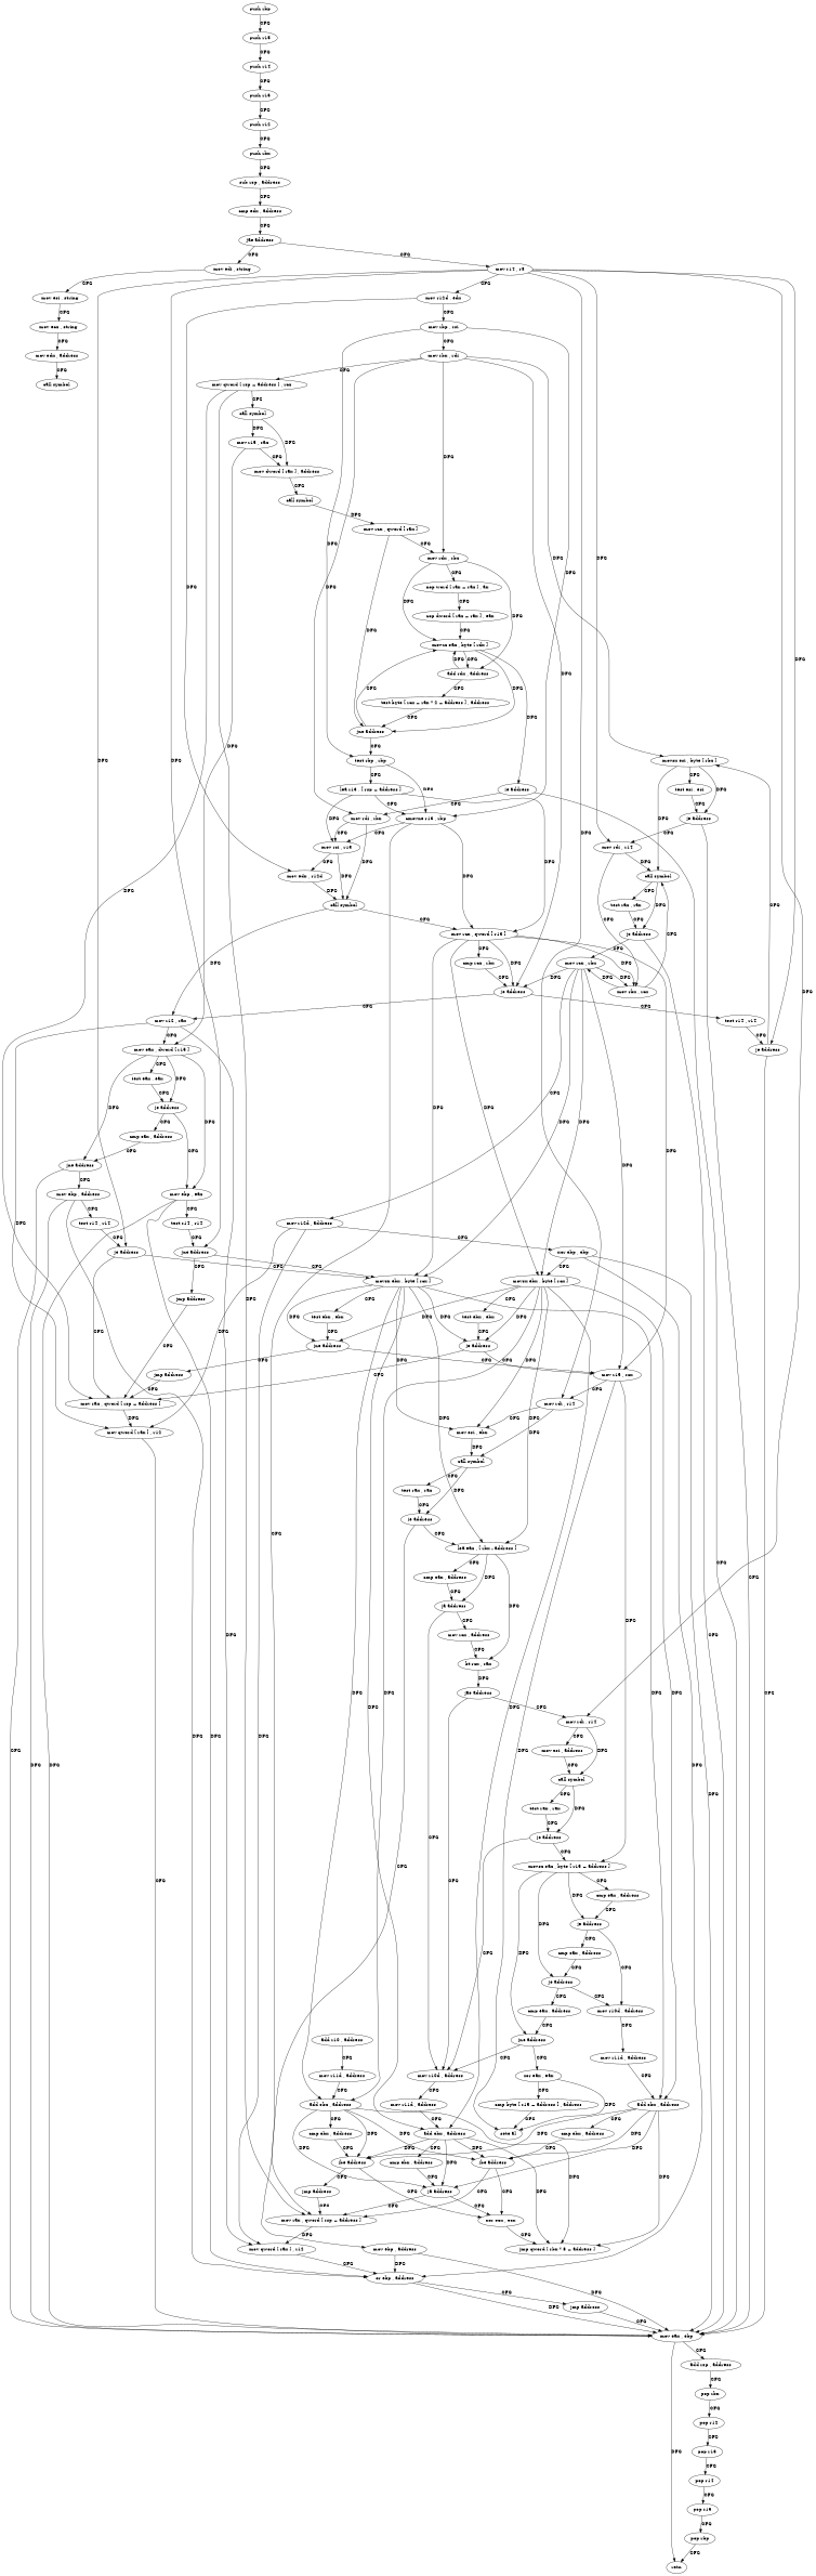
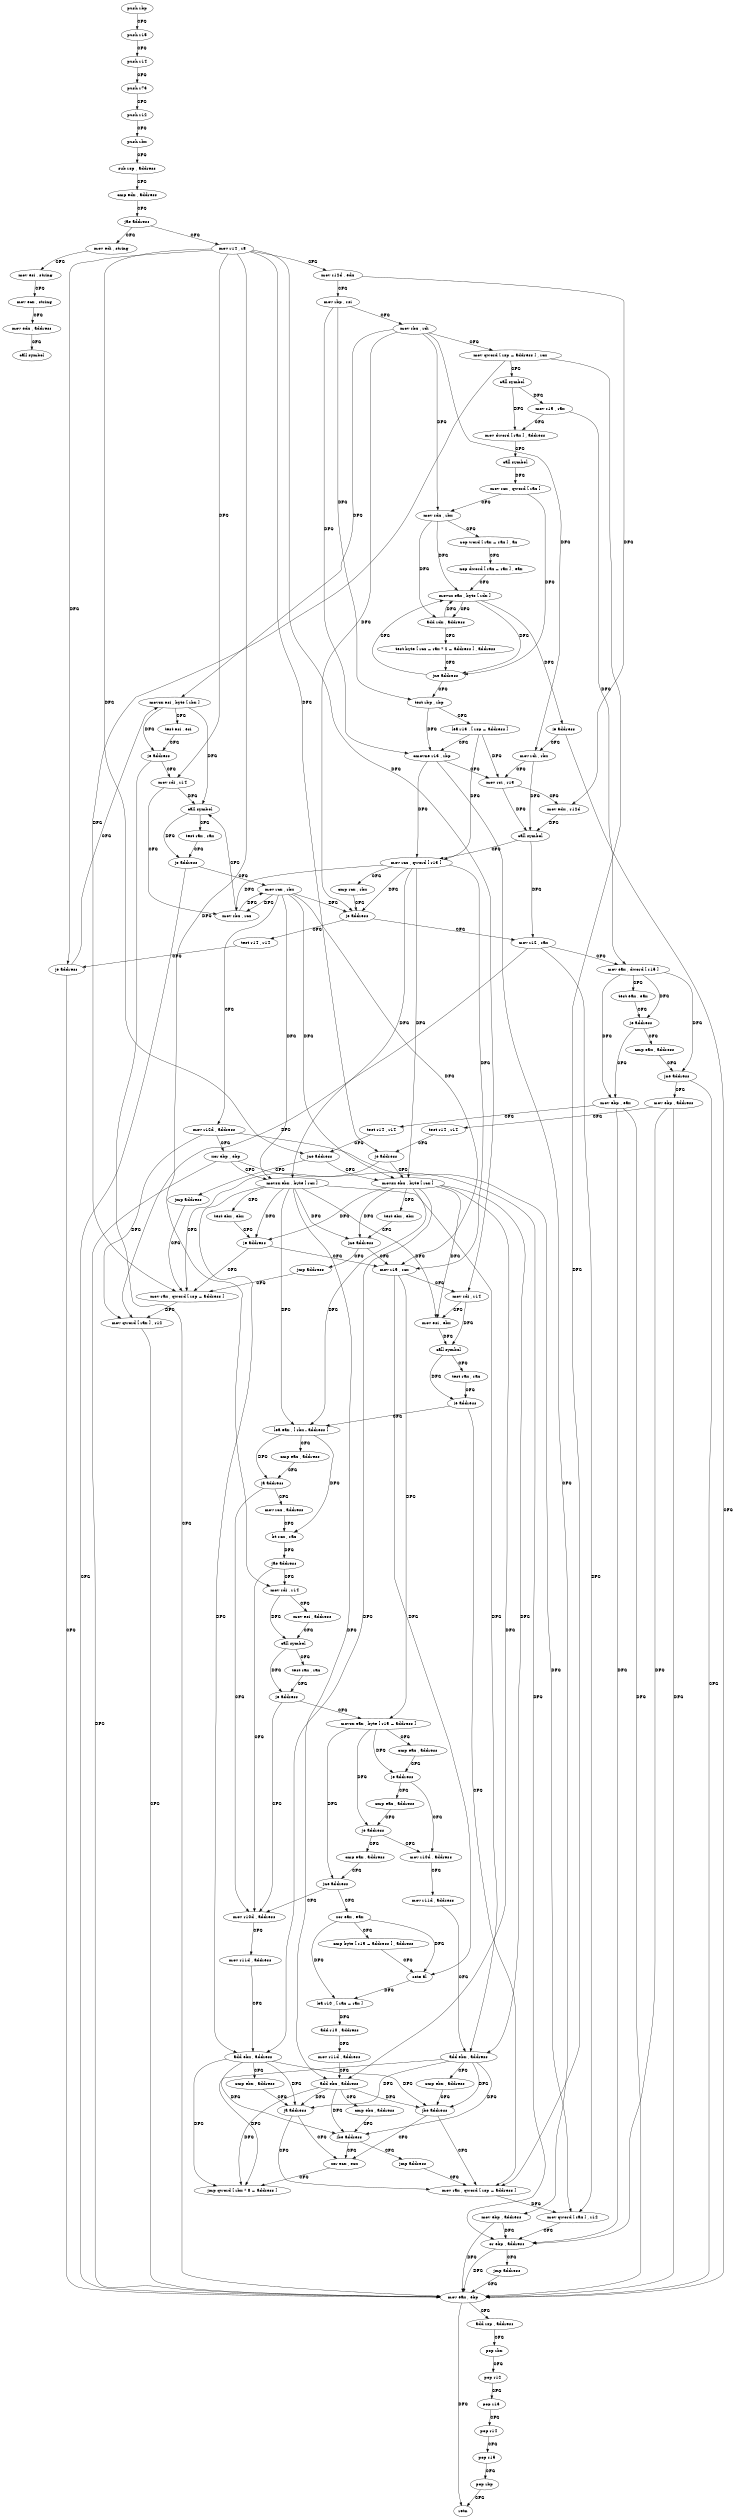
  digraph {
    n1 [label="push rbp"]
    n2 [label="push r15"]
    n3 [label="push r14"]
-   n4 [label="push r13"]
+   n4 [label="push r73"]
    n5 [label="push r12"]
    n6 [label="push rbx"]
    n7 [label="sub rsp , address"]
    n8 [label="cmp edx , address"]
    n9 [label="jae address"]
    n10 [label="mov edi , string"]
    n11 [label="mov r14 , r8"]
    n12 [label="mov esi , string"]
    n13 [label="mov r12d , edx"]
    n14 [label="je address"]
    n15 [label="mov rdi , r14"]
    n16 [label="jne address"]
    n17 [label="je address"]
    n18 [label="mov rdi , r14"]
    n19 [label="mov rdi , r14"]
    n20 [label="mov ecx , string"]
    n21 [label="mov rbp , rsi"]
    n22 [label="mov edx , r12d"]
    n23 [label="movsx esi , byte [ rbx ]"]
    n24 [label="mov eax , ebp"]
    n25 [label="mov rbx , rcx"]
    n26 [label="call symbol"]
    n27 [label="movsx ebx , byte [ rcx ]"]
    n28 [label="jmp address"]
    n29 [label="mov rax , qword [ rsp + address ]"]
    n30 [label="mov esi , ebx"]
    n31 [label="call symbol"]
    n32 [label="mov esi , address"]
    n33 [label="call symbol"]
    n34 [label="mov edx , address"]
    n35 [label="call symbol"]
    n36 [label="mov rbx , rdi"]
    n37 [label="test rbp , rbp"]
    n38 [label="cmovne r13 , rbp"]
    n39 [label="call symbol"]
    n40 [label="mov qword [ rsp + address ] , rcx"]
    n41 [label="mov rdx , rbx"]
    n42 [label="mov rdi , rbx"]
    n43 [label="je address"]
    n44 [label="lea r13 , [ rsp + address ]"]
    n45 [label="mov rsi , r13"]
    n46 [label="mov rcx , qword [ r13 ]"]
    n47 [label="mov ebp , address"]
    n48 [label="call symbol"]
    n49 [label="mov rax , qword [ rsp + address ]"]
    n50 [label="nop word [ rax + rax ] , ax"]
    n51 [label="movzx eax , byte [ rdx ]"]
    n52 [label="add rdx , address"]
    n53 [label="mov r12 , rax"]
    n54 [label="test r14 , r14"]
    n55 [label="test esi , esi"]
    n56 [label="je address"]
    n57 [label="mov r15 , rax"]
    n58 [label="mov dword [ rax ] , address"]
    n59 [label="mov qword [ rax ] , r12"]
    n60 [label="mov qword [ rax ] , r12"]
    n61 [label="mov eax , dword [ r15 ]"]
    n62 [label="call symbol"]
    n63 [label="test eax , eax"]
    n64 [label="je address"]
    n65 [label="mov ebp , eax"]
    n66 [label="jne address"]
    n67 [label="mov rcx , qword [ rax ]"]
    n68 [label="jne address"]
    n69 [label="nop dword [ rax + rax ] , eax"]
    n70 [label="je address"]
    n71 [label="test byte [ rcx + rax * 2 + address ] , address"]
    n72 [label="cmp rcx , rbx"]
    n73 [label="mov r15 , rcx"]
    n74 [label="movsx ebx , byte [ rcx ]"]
    n75 [label="or ebp , address"]
    n76 [label="add rsp , address"]
    n77 [label=retn]
    n78 [label="jmp address"]
    n79 [label="pop rbx"]
    n80 [label="pop r12"]
    n81 [label="pop r13"]
    n82 [label="pop r14"]
    n83 [label="pop r15"]
    n84 [label="pop rbp"]
    n85 [label="test ebx , ebx"]
    n86 [label="jne address"]
    n87 [label="je address"]
    n88 [label="lea eax , [ rbx - address ]"]
    n89 [label="add ebx , address"]
    n90 [label="add ebx , address"]
    n91 [label="add ebx , address"]
    n92 [label="mov rcx , rbx"]
    n93 [label="movsx eax , byte [ r15 + address ]"]
    n94 [label="sete al"]
    n95 [label="test ebx , ebx"]
    n96 [label="test rax , rax"]
    n97 [label="je address"]
    n98 [label="cmp eax , address"]
    n99 [label="test r14 , r14"]
    n100 [label="mov ebp , address"]
    n101 [label="jmp address"]
    n102 [label="cmp eax , address"]
    n103 [label="ja address"]
    n104 [label="bt rcx , rax"]
    n105 [label="cmp ebx , address"]
    n106 [label="ja address"]
    n107 [label="jmp qword [ rbx * 8 + address ]"]
    n108 [label="jbe address"]
    n109 [label="jbe address"]
    n110 [label="cmp ebx , address"]
    n111 [label="cmp ebx , address"]
    n112 [label="test r14 , r14"]
    n113 [label="mov r12d , address"]
    n114 [label="xor ebp , ebp"]
    n115 [label="cmp eax , address"]
    n116 [label="je address"]
    n117 [label="je address"]
    n118 [label="jne address"]
+   n119 [label="lea r10 , [ rax + rax ]"]
    n120 [label="test rax , rax"]
    n121 [label="je address"]
    n122 [label="mov r10d , address"]
    n123 [label="mov rcx , address"]
    n124 [label="jae address"]
    n125 [label="mov r11d , address"]
    n126 [label="xor ecx , ecx"]
    n127 [label="jmp address"]
    n128 [label="test rax , rax"]
    n129 [label="je address"]
    n130 [label="mov r10d , address"]
    n131 [label="cmp eax , address"]
    n132 [label="cmp eax , address"]
    n133 [label="xor eax , eax"]
    n134 [label="mov r11d , address"]
    n135 [label="cmp byte [ r15 + address ] , address"]
    n136 [label="add r10 , address"]
    n137 [label="mov r11d , address"]
    n1 -> n2 [label=CFG]
    n2 -> n3 [label=CFG]
    n3 -> n4 [label=CFG]
    n4 -> n5 [label=CFG]
    n5 -> n6 [label=CFG]
    n6 -> n7 [label=CFG]
    n7 -> n8 [label=CFG]
    n8 -> n9 [label=CFG]
    n9 -> n10 [label=CFG]
    n9 -> n11 [label=CFG]
    n10 -> n12 [label=CFG]
    n11 -> n13 [label=CFG]
    n11 -> n14 [label=DFG]
    n11 -> n15 [label=DFG]
    n11 -> n16 [label=DFG]
    n11 -> n17 [label=DFG]
    n11 -> n18 [label=DFG]
    n11 -> n19 [label=DFG]
    n12 -> n20 [label=CFG]
    n13 -> n21 [label=CFG]
    n13 -> n22 [label=DFG]
    n14 -> n23 [label=CFG]
    n14 -> n24 [label=CFG]
    n15 -> n25 [label=CFG]
    n15 -> n26 [label=DFG]
    n16 -> n27 [label=CFG]
    n16 -> n28 [label=CFG]
    n17 -> n27 [label=CFG]
    n17 -> n29 [label=CFG]
    n18 -> n30 [label=CFG]
    n18 -> n31 [label=DFG]
    n19 -> n32 [label=CFG]
    n19 -> n33 [label=DFG]
    n20 -> n34 [label=CFG]
    n21 -> n36 [label=CFG]
    n21 -> n37 [label=DFG]
    n21 -> n38 [label=DFG]
    n22 -> n39 [label=DFG]
    n23 -> n26 [label=DFG]
    n23 -> n55 [label=CFG]
    n23 -> n56 [label=DFG]
    n24 -> n76 [label=CFG]
    n24 -> n77 [label=DFG]
    n25 -> n26 [label=CFG]
    n25 -> n92 [label=DFG]
    n26 -> n96 [label=CFG]
    n26 -> n97 [label=DFG]
    n27 -> n30 [label=DFG]
    n27 -> n85 [label=CFG]
    n27 -> n86 [label=DFG]
    n27 -> n87 [label=DFG]
    n27 -> n88 [label=DFG]
    n27 -> n89 [label=DFG]
    n27 -> n90 [label=DFG]
    n27 -> n91 [label=DFG]
    n28 -> n29 [label=CFG]
    n29 -> n59 [label=DFG]
    n30 -> n31 [label=DFG]
    n31 -> n120 [label=CFG]
    n31 -> n121 [label=DFG]
    n32 -> n33 [label=CFG]
    n33 -> n128 [label=CFG]
    n33 -> n129 [label=DFG]
    n34 -> n35 [label=CFG]
    n36 -> n23 [label=DFG]
    n36 -> n40 [label=CFG]
    n36 -> n41 [label=DFG]
    n36 -> n42 [label=DFG]
    n36 -> n43 [label=DFG]
    n37 -> n38 [label=DFG]
    n37 -> n44 [label=CFG]
    n38 -> n45 [label=CFG]
    n38 -> n46 [label=DFG]
    n38 -> n47 [label=CFG]
    n39 -> n46 [label=CFG]
    n39 -> n53 [label=DFG]
    n40 -> n29 [label=DFG]
    n40 -> n48 [label=CFG]
    n40 -> n49 [label=DFG]
    n41 -> n50 [label=CFG]
    n41 -> n51 [label=DFG]
    n41 -> n52 [label=DFG]
    n42 -> n39 [label=DFG]
    n42 -> n45 [label=CFG]
    n43 -> n53 [label=CFG]
    n43 -> n54 [label=CFG]
    n44 -> n38 [label=CFG]
    n44 -> n45 [label=DFG]
    n44 -> n46 [label=DFG]
    n45 -> n22 [label=CFG]
    n45 -> n39 [label=DFG]
    n46 -> n25 [label=DFG]
    n46 -> n27 [label=DFG]
    n46 -> n43 [label=DFG]
    n46 -> n72 [label=CFG]
    n46 -> n73 [label=DFG]
    n46 -> n74 [label=DFG]
    n47 -> n24 [label=DFG]
    n47 -> n75 [label=DFG]
    n48 -> n57 [label=DFG]
    n48 -> n58 [label=DFG]
    n49 -> n60 [label=DFG]
    n50 -> n69 [label=CFG]
    n51 -> n52 [label=CFG]
    n51 -> n68 [label=DFG]
    n51 -> n70 [label=DFG]
    n52 -> n51 [label=DFG]
    n52 -> n71 [label=CFG]
    n53 -> n59 [label=DFG]
    n53 -> n60 [label=DFG]
    n53 -> n61 [label=CFG]
    n54 -> n14 [label=CFG]
    n55 -> n56 [label=CFG]
    n56 -> n15 [label=CFG]
    n56 -> n24 [label=CFG]
    n57 -> n58 [label=CFG]
    n57 -> n61 [label=DFG]
    n58 -> n62 [label=CFG]
    n59 -> n24 [label=CFG]
    n60 -> n75 [label=CFG]
    n61 -> n63 [label=CFG]
    n61 -> n64 [label=DFG]
    n61 -> n65 [label=DFG]
    n61 -> n66 [label=DFG]
    n62 -> n67 [label=DFG]
    n63 -> n64 [label=CFG]
    n64 -> n65 [label=CFG]
    n64 -> n98 [label=CFG]
    n65 -> n24 [label=DFG]
    n65 -> n75 [label=DFG]
    n65 -> n99 [label=CFG]
    n66 -> n24 [label=CFG]
    n66 -> n100 [label=CFG]
    n67 -> n41 [label=CFG]
    n67 -> n68 [label=DFG]
    n68 -> n37 [label=CFG]
    n68 -> n51 [label=CFG]
    n69 -> n51 [label=CFG]
    n70 -> n24 [label=CFG]
    n70 -> n42 [label=CFG]
    n71 -> n68 [label=CFG]
    n72 -> n43 [label=CFG]
    n73 -> n18 [label=CFG]
    n73 -> n93 [label=DFG]
    n73 -> n94 [label=DFG]
    n74 -> n30 [label=DFG]
    n74 -> n86 [label=DFG]
    n74 -> n87 [label=DFG]
    n74 -> n88 [label=DFG]
    n74 -> n89 [label=DFG]
    n74 -> n90 [label=DFG]
    n74 -> n91 [label=DFG]
    n74 -> n95 [label=CFG]
    n75 -> n24 [label=DFG]
    n75 -> n78 [label=CFG]
    n76 -> n79 [label=CFG]
    n78 -> n24 [label=CFG]
    n79 -> n80 [label=CFG]
    n80 -> n81 [label=CFG]
    n81 -> n82 [label=CFG]
    n82 -> n83 [label=CFG]
    n83 -> n84 [label=CFG]
    n84 -> n77 [label=CFG]
    n85 -> n86 [label=CFG]
    n86 -> n73 [label=CFG]
    n86 -> n101 [label=CFG]
    n87 -> n29 [label=CFG]
    n87 -> n73 [label=CFG]
    n88 -> n102 [label=CFG]
    n88 -> n103 [label=DFG]
    n88 -> n104 [label=DFG]
    n89 -> n105 [label=CFG]
    n89 -> n106 [label=DFG]
    n89 -> n107 [label=DFG]
    n89 -> n108 [label=DFG]
    n89 -> n109 [label=DFG]
    n90 -> n106 [label=DFG]
    n90 -> n107 [label=DFG]
    n90 -> n108 [label=DFG]
    n90 -> n109 [label=DFG]
    n90 -> n110 [label=CFG]
    n91 -> n106 [label=DFG]
    n91 -> n107 [label=DFG]
    n91 -> n108 [label=DFG]
    n91 -> n109 [label=DFG]
    n91 -> n111 [label=CFG]
    n92 -> n25 [label=DFG]
    n92 -> n27 [label=DFG]
    n92 -> n43 [label=DFG]
    n92 -> n73 [label=DFG]
    n92 -> n74 [label=DFG]
    n92 -> n113 [label=CFG]
    n93 -> n115 [label=CFG]
    n93 -> n116 [label=DFG]
    n93 -> n117 [label=DFG]
    n93 -> n118 [label=DFG]
+   n94 -> n119 [label=DFG]
    n95 -> n87 [label=CFG]
    n96 -> n97 [label=CFG]
    n97 -> n24 [label=CFG]
    n97 -> n92 [label=CFG]
    n98 -> n66 [label=CFG]
    n99 -> n16 [label=CFG]
    n100 -> n24 [label=DFG]
    n100 -> n75 [label=DFG]
    n100 -> n112 [label=CFG]
    n101 -> n29 [label=CFG]
    n102 -> n103 [label=CFG]
    n103 -> n122 [label=CFG]
    n103 -> n123 [label=CFG]
    n104 -> n124 [label=DFG]
    n105 -> n106 [label=CFG]
    n106 -> n49 [label=CFG]
    n106 -> n126 [label=CFG]
    n108 -> n49 [label=CFG]
    n108 -> n126 [label=CFG]
    n109 -> n126 [label=CFG]
    n109 -> n127 [label=CFG]
    n110 -> n108 [label=CFG]
    n111 -> n109 [label=CFG]
    n112 -> n17 [label=CFG]
    n113 -> n59 [label=DFG]
    n113 -> n60 [label=DFG]
    n113 -> n114 [label=CFG]
    n114 -> n24 [label=DFG]
    n114 -> n74 [label=CFG]
    n114 -> n75 [label=DFG]
    n115 -> n116 [label=CFG]
    n116 -> n130 [label=CFG]
    n116 -> n131 [label=CFG]
    n117 -> n130 [label=CFG]
    n117 -> n132 [label=CFG]
    n118 -> n122 [label=CFG]
    n118 -> n133 [label=CFG]
+   n119 -> n136 [label=DFG]
    n120 -> n121 [label=CFG]
    n121 -> n49 [label=CFG]
    n121 -> n88 [label=CFG]
    n122 -> n125 [label=CFG]
    n123 -> n104 [label=CFG]
    n124 -> n19 [label=CFG]
    n124 -> n122 [label=CFG]
    n125 -> n89 [label=CFG]
    n126 -> n107 [label=CFG]
    n127 -> n49 [label=CFG]
    n128 -> n129 [label=CFG]
    n129 -> n93 [label=CFG]
    n129 -> n122 [label=CFG]
    n130 -> n134 [label=CFG]
    n131 -> n117 [label=CFG]
    n132 -> n118 [label=CFG]
    n133 -> n94 [label=DFG]
+   n133 -> n119 [label=DFG]
    n133 -> n135 [label=CFG]
    n134 -> n90 [label=CFG]
    n135 -> n94 [label=CFG]
    n136 -> n137 [label=CFG]
    n137 -> n91 [label=CFG]
  }
